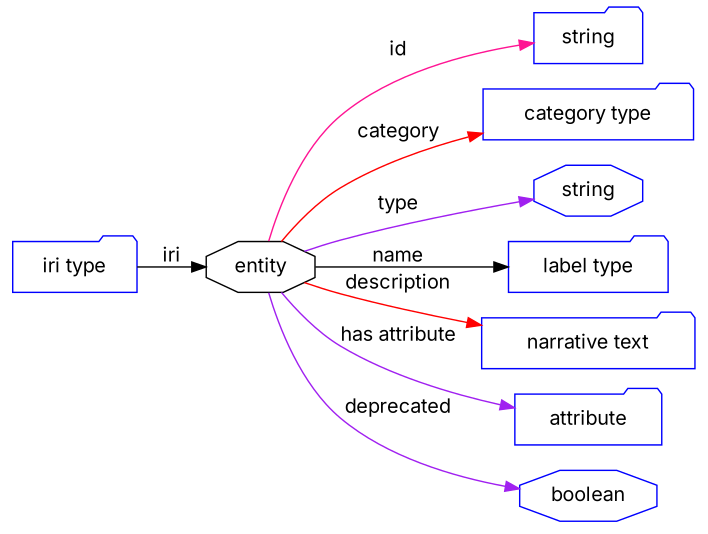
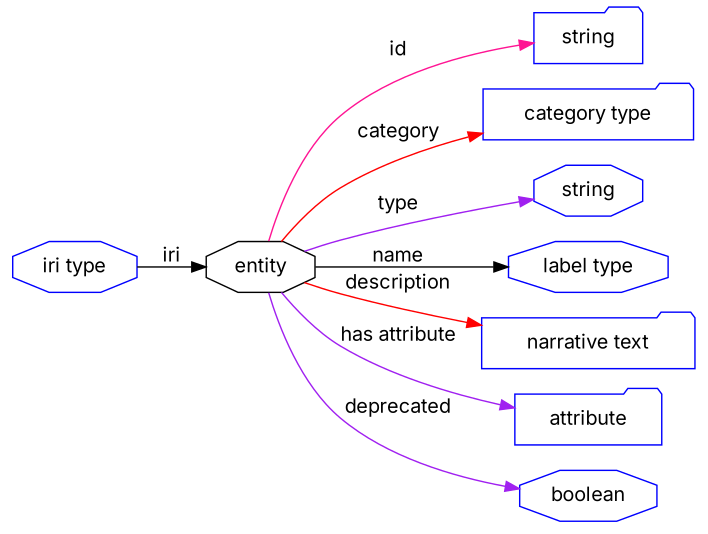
  digraph {
    fontname=Inter
    rankdir=LR
    node [fontname=Inter shape=octagon color=blue]
    edge [color=purple fontname=Inter style=solid]
    n1 [height=0.5 label=entity width=1.0652 color=""]
    n2 [height=0.5 label=string shape=folder width=1.0652]
    n3 [height=0.5 label="category type" shape=folder width=2.0762]
    n4 [height=0.5 label=string width=1.0652]
-   n5 [height=0.5 label="label type" shape=folder width=1.5707]
+   n5 [height=0.5 label="label type" width=1.5707]
    n6 [height=0.5 label="narrative text" shape=folder width=2.0943]
    n7 [height=0.5 label=attribute shape=folder width=1.4443]
    n8 [height=0.5 label=boolean width=1.2999]
-   n9 [height=0.5 label="iri type" shape=folder width=1.2277]
+   n9 [height=0.5 label="iri type" width=1.2277]
    n1 -> n2 [color=deeppink label=id]
    n1 -> n3 [color=red label=category]
    n1 -> n4 [label=type]
    n1 -> n5 [color=black label=name]
    n1 -> n6 [color=red label=description]
    n1 -> n7 [label="has attribute"]
    n1 -> n8 [label=deprecated]
    n9 -> n1 [color=black label=iri]
  }
